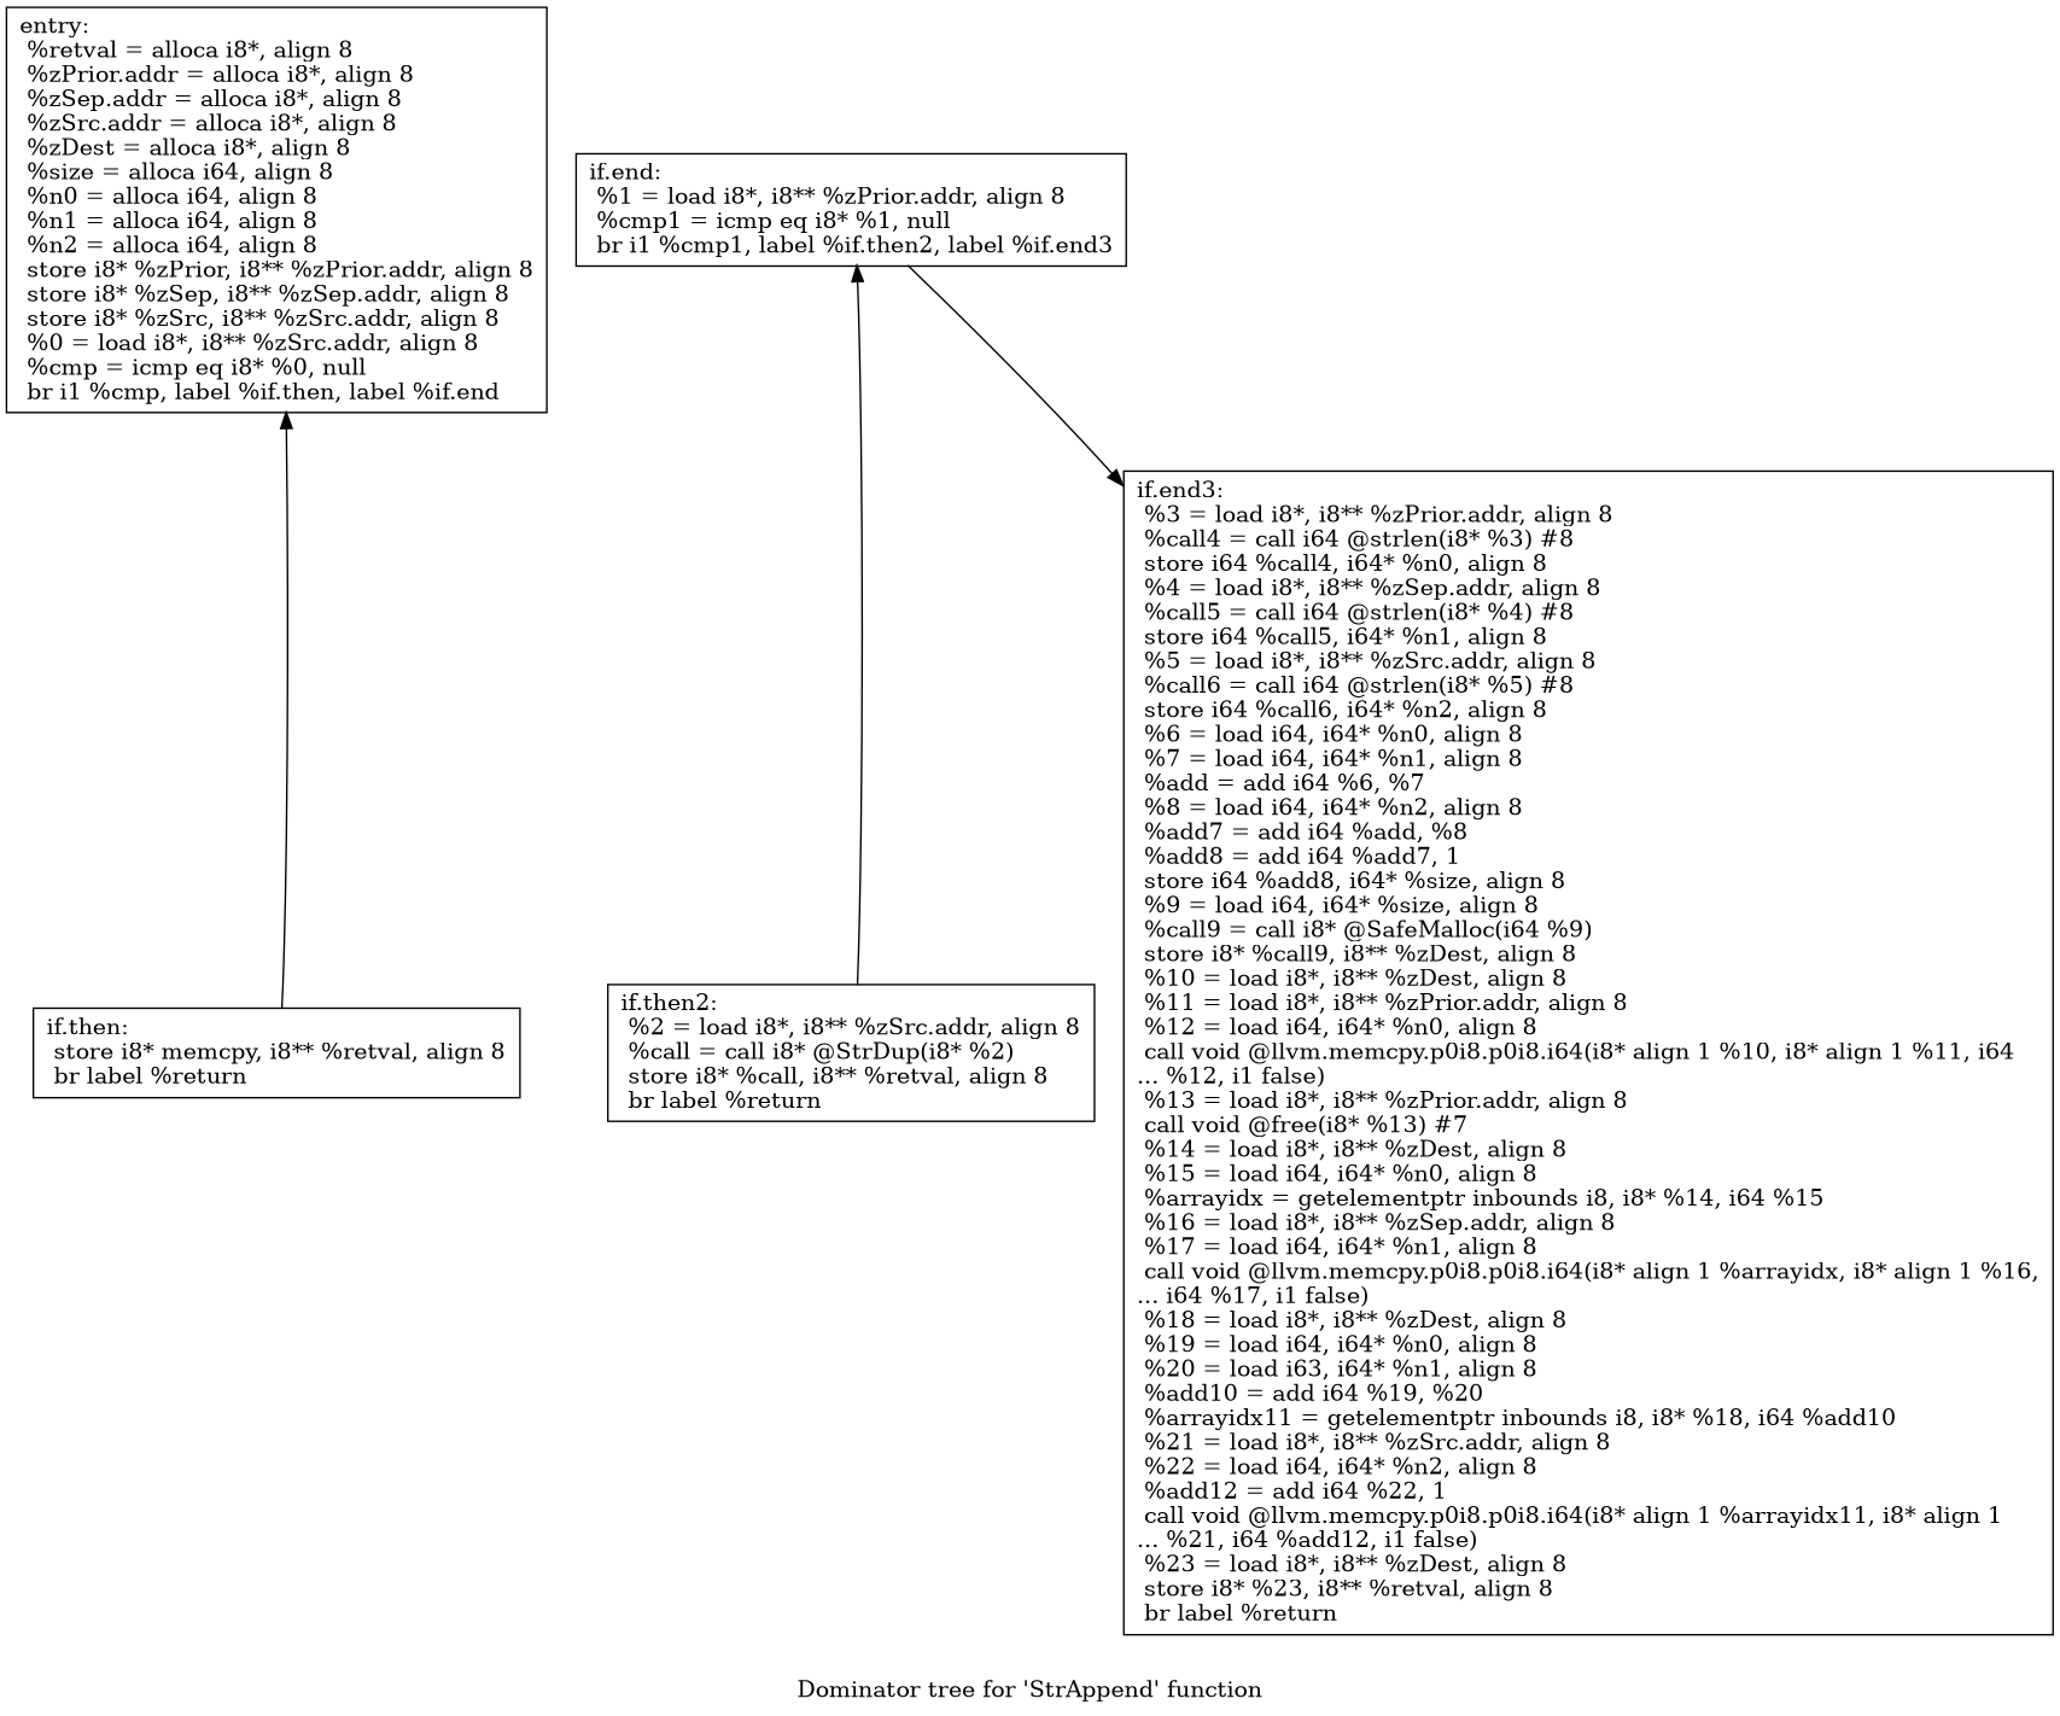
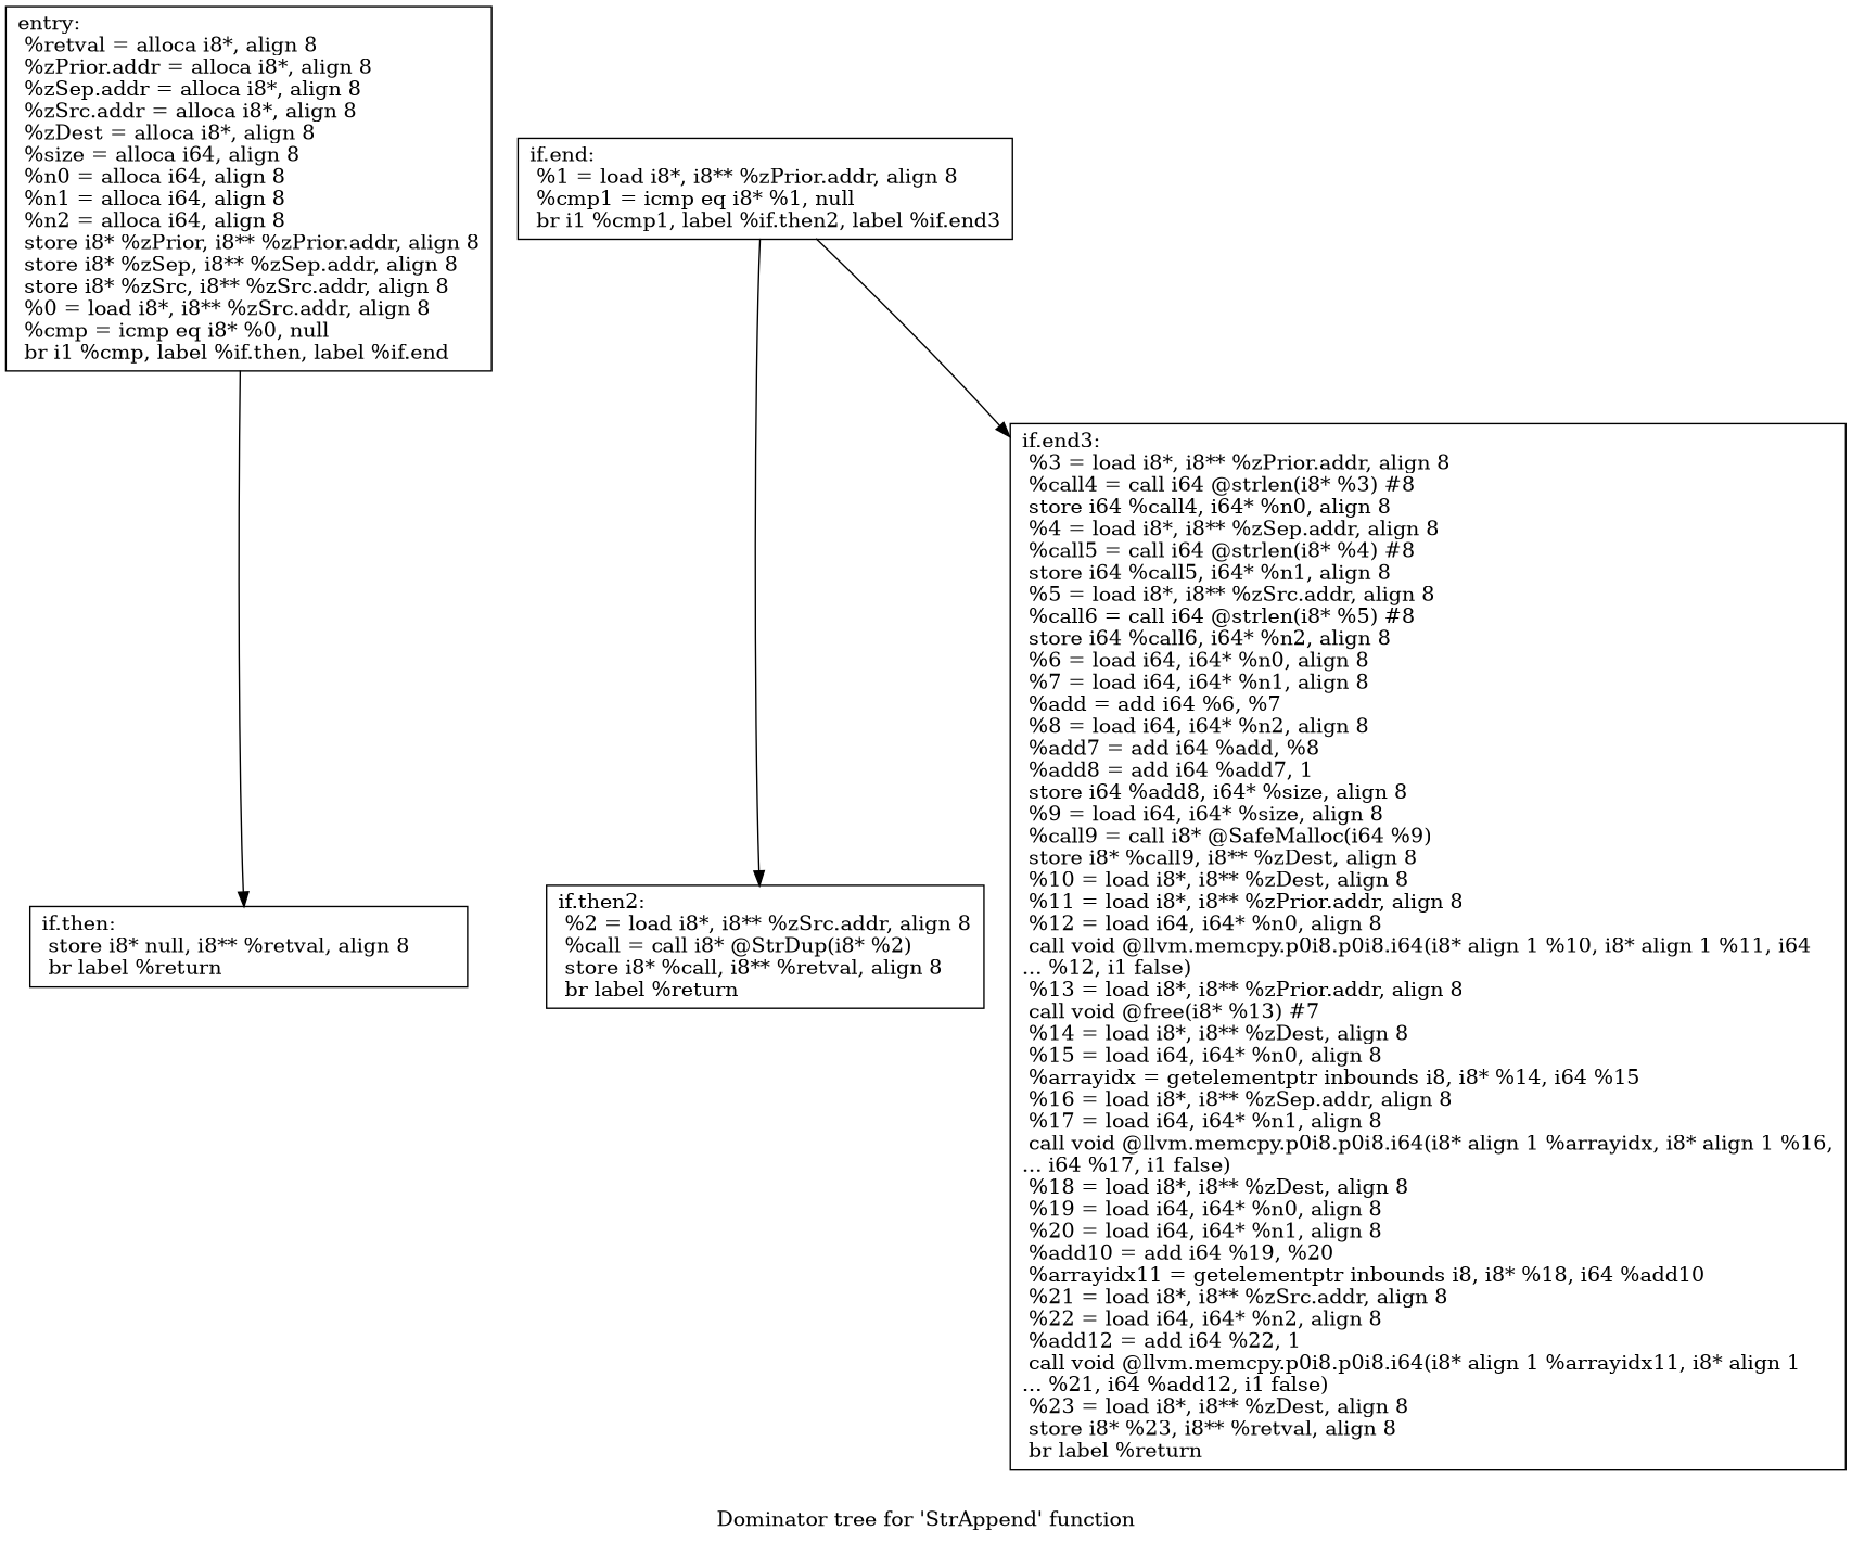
  digraph {
    label="Dominator tree for 'StrAppend' function"
    node [shape=record]
    n1 [label="{entry:\l  %retval = alloca i8*, align 8\l  %zPrior.addr = alloca i8*, align 8\l  %zSep.addr = alloca i8*, align 8\l  %zSrc.addr = alloca i8*, align 8\l  %zDest = alloca i8*, align 8\l  %size = alloca i64, align 8\l  %n0 = alloca i64, align 8\l  %n1 = alloca i64, align 8\l  %n2 = alloca i64, align 8\l  store i8* %zPrior, i8** %zPrior.addr, align 8\l  store i8* %zSep, i8** %zSep.addr, align 8\l  store i8* %zSrc, i8** %zSrc.addr, align 8\l  %0 = load i8*, i8** %zSrc.addr, align 8\l  %cmp = icmp eq i8* %0, null\l  br i1 %cmp, label %if.then, label %if.end\l}"]
-   n2 [label="{if.then:                                          \l  store i8* memcpy, i8** %retval, align 8\l  br label %return\l}"]
+   n2 [label="{if.then:                                          \l  store i8* null, i8** %retval, align 8\l  br label %return\l}"]
    n3 [label="{if.end:                                           \l  %1 = load i8*, i8** %zPrior.addr, align 8\l  %cmp1 = icmp eq i8* %1, null\l  br i1 %cmp1, label %if.then2, label %if.end3\l}"]
    n4 [label="{if.then2:                                         \l  %2 = load i8*, i8** %zSrc.addr, align 8\l  %call = call i8* @StrDup(i8* %2)\l  store i8* %call, i8** %retval, align 8\l  br label %return\l}"]
-   n5 [label="{if.end3:                                          \l  %3 = load i8*, i8** %zPrior.addr, align 8\l  %call4 = call i64 @strlen(i8* %3) #8\l  store i64 %call4, i64* %n0, align 8\l  %4 = load i8*, i8** %zSep.addr, align 8\l  %call5 = call i64 @strlen(i8* %4) #8\l  store i64 %call5, i64* %n1, align 8\l  %5 = load i8*, i8** %zSrc.addr, align 8\l  %call6 = call i64 @strlen(i8* %5) #8\l  store i64 %call6, i64* %n2, align 8\l  %6 = load i64, i64* %n0, align 8\l  %7 = load i64, i64* %n1, align 8\l  %add = add i64 %6, %7\l  %8 = load i64, i64* %n2, align 8\l  %add7 = add i64 %add, %8\l  %add8 = add i64 %add7, 1\l  store i64 %add8, i64* %size, align 8\l  %9 = load i64, i64* %size, align 8\l  %call9 = call i8* @SafeMalloc(i64 %9)\l  store i8* %call9, i8** %zDest, align 8\l  %10 = load i8*, i8** %zDest, align 8\l  %11 = load i8*, i8** %zPrior.addr, align 8\l  %12 = load i64, i64* %n0, align 8\l  call void @llvm.memcpy.p0i8.p0i8.i64(i8* align 1 %10, i8* align 1 %11, i64\l... %12, i1 false)\l  %13 = load i8*, i8** %zPrior.addr, align 8\l  call void @free(i8* %13) #7\l  %14 = load i8*, i8** %zDest, align 8\l  %15 = load i64, i64* %n0, align 8\l  %arrayidx = getelementptr inbounds i8, i8* %14, i64 %15\l  %16 = load i8*, i8** %zSep.addr, align 8\l  %17 = load i64, i64* %n1, align 8\l  call void @llvm.memcpy.p0i8.p0i8.i64(i8* align 1 %arrayidx, i8* align 1 %16,\l... i64 %17, i1 false)\l  %18 = load i8*, i8** %zDest, align 8\l  %19 = load i64, i64* %n0, align 8\l  %20 = load i63, i64* %n1, align 8\l  %add10 = add i64 %19, %20\l  %arrayidx11 = getelementptr inbounds i8, i8* %18, i64 %add10\l  %21 = load i8*, i8** %zSrc.addr, align 8\l  %22 = load i64, i64* %n2, align 8\l  %add12 = add i64 %22, 1\l  call void @llvm.memcpy.p0i8.p0i8.i64(i8* align 1 %arrayidx11, i8* align 1\l... %21, i64 %add12, i1 false)\l  %23 = load i8*, i8** %zDest, align 8\l  store i8* %23, i8** %retval, align 8\l  br label %return\l}"]
-   n2 -> n1
-   n4 -> n3
+   n5 [label="{if.end3:                                          \l  %3 = load i8*, i8** %zPrior.addr, align 8\l  %call4 = call i64 @strlen(i8* %3) #8\l  store i64 %call4, i64* %n0, align 8\l  %4 = load i8*, i8** %zSep.addr, align 8\l  %call5 = call i64 @strlen(i8* %4) #8\l  store i64 %call5, i64* %n1, align 8\l  %5 = load i8*, i8** %zSrc.addr, align 8\l  %call6 = call i64 @strlen(i8* %5) #8\l  store i64 %call6, i64* %n2, align 8\l  %6 = load i64, i64* %n0, align 8\l  %7 = load i64, i64* %n1, align 8\l  %add = add i64 %6, %7\l  %8 = load i64, i64* %n2, align 8\l  %add7 = add i64 %add, %8\l  %add8 = add i64 %add7, 1\l  store i64 %add8, i64* %size, align 8\l  %9 = load i64, i64* %size, align 8\l  %call9 = call i8* @SafeMalloc(i64 %9)\l  store i8* %call9, i8** %zDest, align 8\l  %10 = load i8*, i8** %zDest, align 8\l  %11 = load i8*, i8** %zPrior.addr, align 8\l  %12 = load i64, i64* %n0, align 8\l  call void @llvm.memcpy.p0i8.p0i8.i64(i8* align 1 %10, i8* align 1 %11, i64\l... %12, i1 false)\l  %13 = load i8*, i8** %zPrior.addr, align 8\l  call void @free(i8* %13) #7\l  %14 = load i8*, i8** %zDest, align 8\l  %15 = load i64, i64* %n0, align 8\l  %arrayidx = getelementptr inbounds i8, i8* %14, i64 %15\l  %16 = load i8*, i8** %zSep.addr, align 8\l  %17 = load i64, i64* %n1, align 8\l  call void @llvm.memcpy.p0i8.p0i8.i64(i8* align 1 %arrayidx, i8* align 1 %16,\l... i64 %17, i1 false)\l  %18 = load i8*, i8** %zDest, align 8\l  %19 = load i64, i64* %n0, align 8\l  %20 = load i64, i64* %n1, align 8\l  %add10 = add i64 %19, %20\l  %arrayidx11 = getelementptr inbounds i8, i8* %18, i64 %add10\l  %21 = load i8*, i8** %zSrc.addr, align 8\l  %22 = load i64, i64* %n2, align 8\l  %add12 = add i64 %22, 1\l  call void @llvm.memcpy.p0i8.p0i8.i64(i8* align 1 %arrayidx11, i8* align 1\l... %21, i64 %add12, i1 false)\l  %23 = load i8*, i8** %zDest, align 8\l  store i8* %23, i8** %retval, align 8\l  br label %return\l}"]
+   n1 -> n2
+   n3 -> n4
    n3 -> n5
  }
